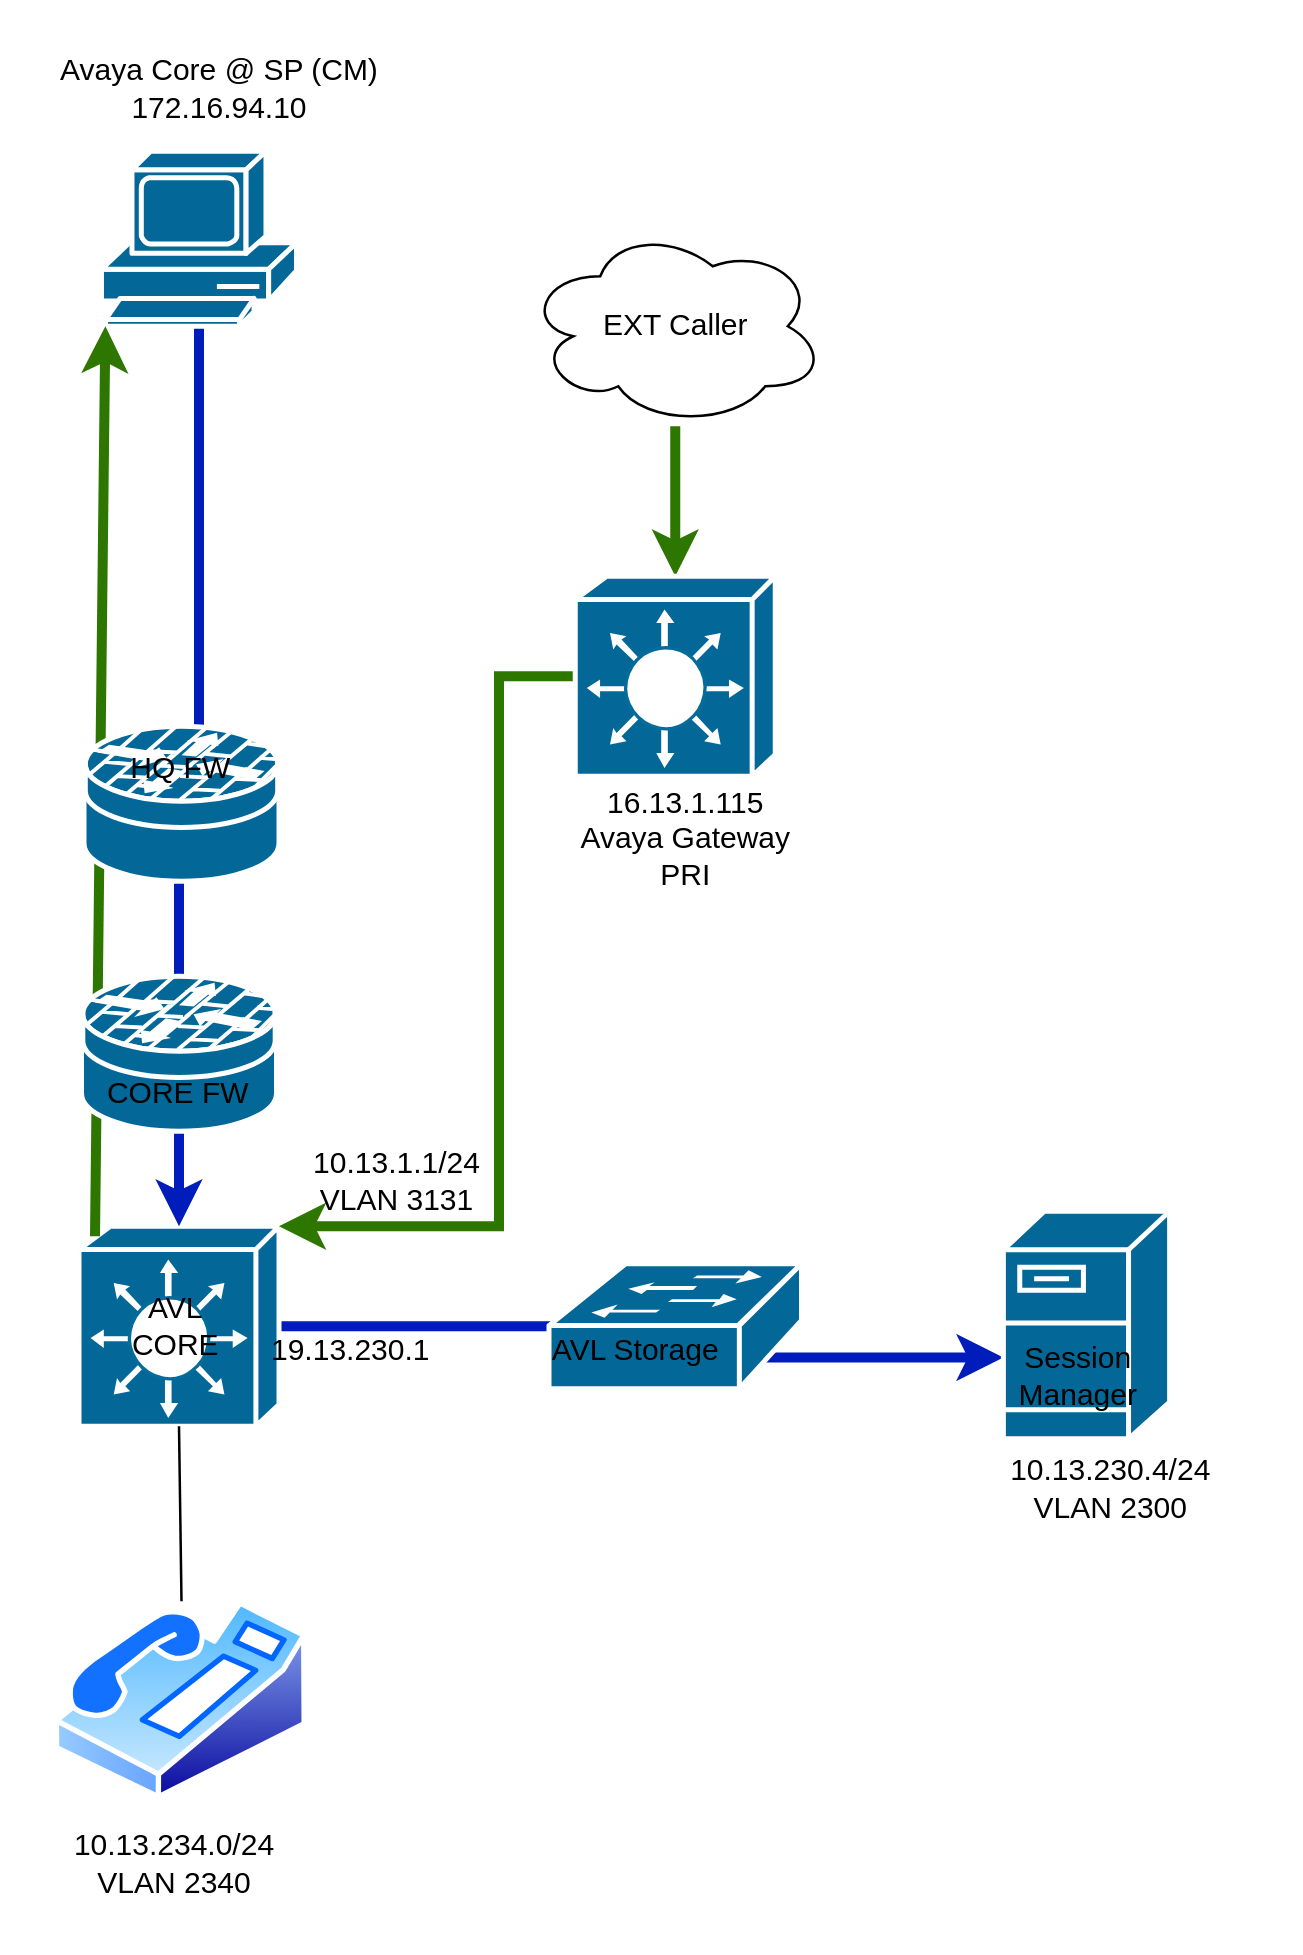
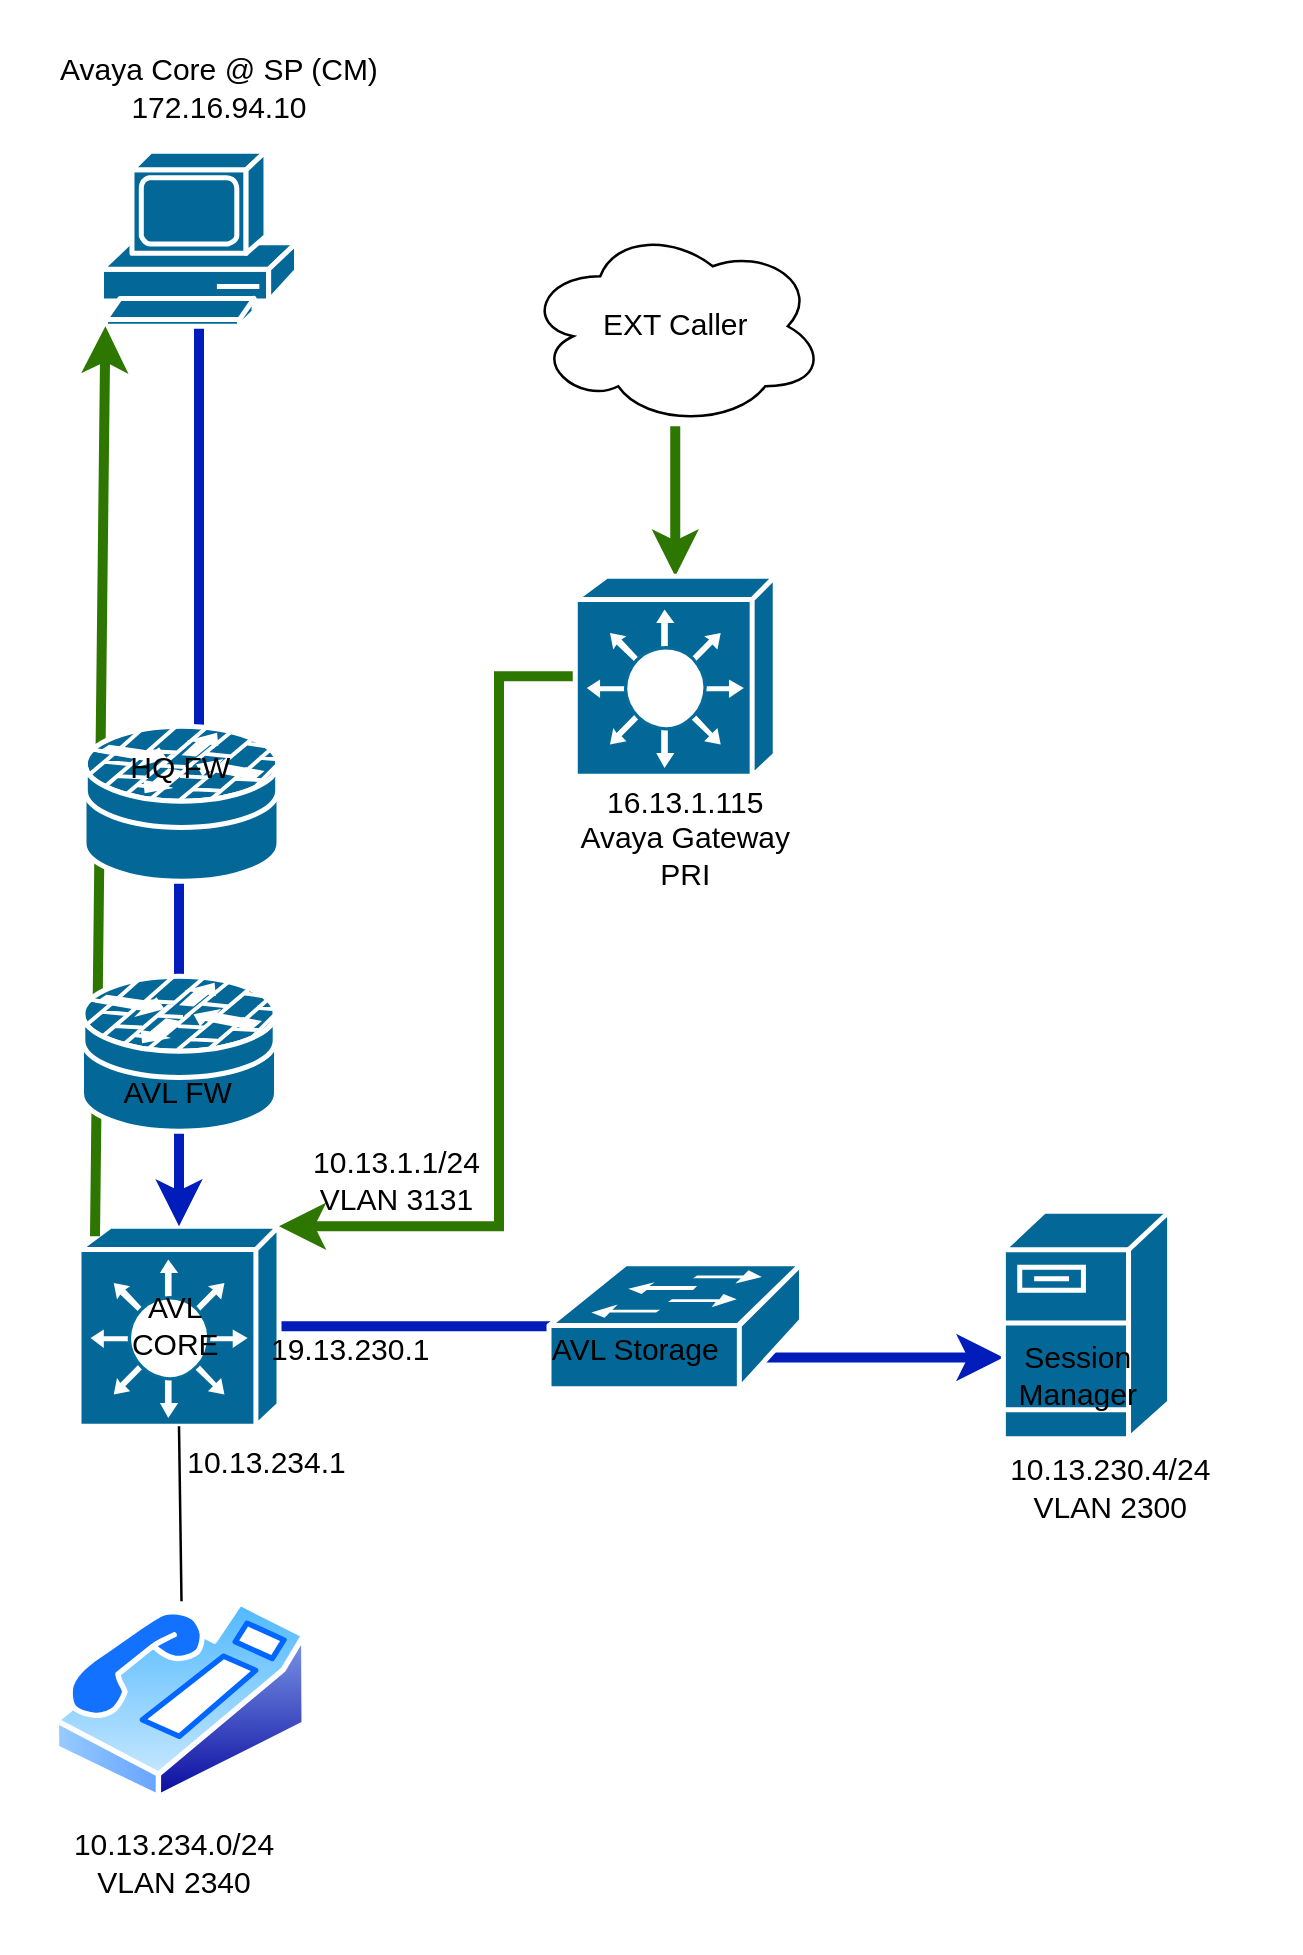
  <mxCell id="0" />
  <mxCell id="1" parent="0" />
  <mxCell id="2" value="" style="image;aspect=fixed;perimeter=ellipsePerimeter;html=1;align=center;shadow=0;dashed=0;spacingTop=3;image=img/lib/active_directory/phone.svg;" parent="1" vertex="1"><mxGeometry x="21.37" y="640" width="101.27" height="80" as="geometry" /></mxCell>
  <mxCell id="3" value="" style="edgeStyle=orthogonalEdgeStyle;rounded=0;orthogonalLoop=1;jettySize=auto;html=1;strokeWidth=4;fillColor=#60a917;strokeColor=#2D7600;" parent="1" source="4" target="18" edge="1"><mxGeometry relative="1" as="geometry" /></mxCell>
  <mxCell id="4" value="EXT Caller" style="ellipse;shape=cloud;whiteSpace=wrap;html=1;" parent="1" vertex="1"><mxGeometry x="209.5" y="90" width="120" height="80" as="geometry" /></mxCell>
  <mxCell id="5" value="10.13.234.0/24&lt;br&gt;VLAN 2340" style="text;html=1;align=center;verticalAlign=middle;whiteSpace=wrap;rounded=0;" parent="1" vertex="1"><mxGeometry x="20.37" y="730" width="99.36" height="30" as="geometry" /></mxCell>
  <mxCell id="6" value="" style="edgeStyle=orthogonalEdgeStyle;rounded=0;orthogonalLoop=1;jettySize=auto;html=1;strokeWidth=4;fillColor=#0050ef;strokeColor=#001DBC;entryX=0;entryY=0.25;entryDx=0;entryDy=0;" parent="1" source="7" target="16" edge="1"><mxGeometry relative="1" as="geometry" /></mxCell>
  <mxCell id="7" value="" style="shape=mxgraph.cisco.switches.layer_3_switch;sketch=0;html=1;pointerEvents=1;dashed=0;fillColor=#036897;strokeColor=#ffffff;strokeWidth=2;verticalLabelPosition=bottom;verticalAlign=top;align=center;outlineConnect=0;" parent="1" vertex="1"><mxGeometry x="31" y="490" width="80" height="80" as="geometry" /></mxCell>
  <mxCell id="8" value="" style="endArrow=none;html=1;rounded=0;exitX=0.5;exitY=0;exitDx=0;exitDy=0;entryX=0.5;entryY=1;entryDx=0;entryDy=0;entryPerimeter=0;" parent="1" source="2" target="7" edge="1"><mxGeometry width="50" height="50" relative="1" as="geometry"><mxPoint x="380.37" y="260" as="sourcePoint" /><mxPoint x="430.37" y="210" as="targetPoint" /></mxGeometry></mxCell>
+ <mxCell id="9" value="10.13.234.1" style="text;html=1;align=center;verticalAlign=middle;whiteSpace=wrap;rounded=0;" parent="1" vertex="1"><mxGeometry x="52.28" y="570" width="108.73" height="30" as="geometry" /></mxCell>
  <mxCell id="10" value="" style="shape=mxgraph.cisco.switches.workgroup_switch;sketch=0;html=1;pointerEvents=1;dashed=0;fillColor=#036897;strokeColor=#ffffff;strokeWidth=2;verticalLabelPosition=bottom;verticalAlign=top;align=center;outlineConnect=0;" parent="1" vertex="1"><mxGeometry x="219" y="505" width="101" height="50" as="geometry" /></mxCell>
  <mxCell id="11" value="10.13.230.4/24&lt;br&gt;VLAN 2300" style="text;html=1;align=center;verticalAlign=middle;whiteSpace=wrap;rounded=0;" parent="1" vertex="1"><mxGeometry x="389" y="580" width="110" height="30" as="geometry" /></mxCell>
  <mxCell id="12" value="" style="shape=mxgraph.cisco.servers.fileserver;sketch=0;html=1;pointerEvents=1;dashed=0;fillColor=#036897;strokeColor=#ffffff;strokeWidth=2;verticalLabelPosition=bottom;verticalAlign=top;align=center;outlineConnect=0;" parent="1" vertex="1"><mxGeometry x="400.75" y="484" width="66.5" height="91" as="geometry" /></mxCell>
  <mxCell id="13" value="AVL CORE" style="text;html=1;align=center;verticalAlign=middle;whiteSpace=wrap;rounded=0;" parent="1" vertex="1"><mxGeometry x="40" y="515" width="60" height="30" as="geometry" /></mxCell>
  <mxCell id="14" value="AVL Storage" style="text;html=1;align=center;verticalAlign=middle;whiteSpace=wrap;rounded=0;" parent="1" vertex="1"><mxGeometry x="219" y="525" width="70" height="30" as="geometry" /></mxCell>
  <mxCell id="15" value="19.13.230.1" style="text;html=1;align=center;verticalAlign=middle;whiteSpace=wrap;rounded=0;" parent="1" vertex="1"><mxGeometry x="100" y="525" width="80" height="30" as="geometry" /></mxCell>
  <mxCell id="16" value="Session Manager" style="text;html=1;align=center;verticalAlign=middle;whiteSpace=wrap;rounded=0;" parent="1" vertex="1"><mxGeometry x="400.75" y="535" width="60" height="30" as="geometry" /></mxCell>
  <mxCell id="17" value="" style="edgeStyle=orthogonalEdgeStyle;rounded=0;orthogonalLoop=1;jettySize=auto;html=1;entryX=1;entryY=0;entryDx=0;entryDy=0;entryPerimeter=0;strokeWidth=4;fillColor=#60a917;strokeColor=#2D7600;" parent="1" source="18" target="7" edge="1"><mxGeometry relative="1" as="geometry"><Array as="points"><mxPoint x="199" y="270" /><mxPoint x="199" y="490" /></Array></mxGeometry></mxCell>
  <mxCell id="18" value="" style="shape=mxgraph.cisco.switches.layer_3_switch;sketch=0;html=1;pointerEvents=1;dashed=0;fillColor=#036897;strokeColor=#ffffff;strokeWidth=2;verticalLabelPosition=bottom;verticalAlign=top;align=center;outlineConnect=0;" parent="1" vertex="1"><mxGeometry x="229.5" y="230" width="80" height="80" as="geometry" /></mxCell>
  <mxCell id="19" value="16.13.1.115&lt;div&gt;Avaya Gateway PRI&lt;/div&gt;" style="text;html=1;align=center;verticalAlign=middle;whiteSpace=wrap;rounded=0;" parent="1" vertex="1"><mxGeometry x="229" y="300" width="90" height="70" as="geometry" /></mxCell>
  <mxCell id="20" value="10.13.1.1/24&lt;br&gt;VLAN 3131" style="text;html=1;align=center;verticalAlign=middle;whiteSpace=wrap;rounded=0;" parent="1" vertex="1"><mxGeometry x="118.36" y="454" width="80.64" height="36" as="geometry" /></mxCell>
  <mxCell id="21" value="" style="edgeStyle=orthogonalEdgeStyle;rounded=0;orthogonalLoop=1;jettySize=auto;html=1;entryX=0.5;entryY=0;entryDx=0;entryDy=0;entryPerimeter=0;strokeWidth=4;fillColor=#0050ef;strokeColor=#001DBC;" parent="1" source="22" target="7" edge="1"><mxGeometry relative="1" as="geometry" /></mxCell>
  <mxCell id="22" value="" style="shape=mxgraph.cisco.computers_and_peripherals.pc;html=1;pointerEvents=1;dashed=0;fillColor=#036897;strokeColor=#ffffff;strokeWidth=2;verticalLabelPosition=bottom;verticalAlign=top;align=center;outlineConnect=0;" parent="1" vertex="1"><mxGeometry x="40" y="60" width="78" height="70" as="geometry" /></mxCell>
  <mxCell id="23" value="Avaya Core @ SP (CM)&lt;br&gt;172.16.94.10" style="text;html=1;align=center;verticalAlign=middle;whiteSpace=wrap;rounded=0;" parent="1" vertex="1"><mxGeometry x="21.37" y="20" width="133.06" height="30" as="geometry" /></mxCell>
  <mxCell id="24" value="" style="endArrow=none;html=1;rounded=0;strokeWidth=4;fillColor=#60a917;strokeColor=#2D7600;startArrow=classic;startFill=1;exitX=0.02;exitY=1;exitDx=0;exitDy=0;exitPerimeter=0;entryX=0.08;entryY=0.05;entryDx=0;entryDy=0;entryPerimeter=0;" parent="1" source="22" target="7" edge="1"><mxGeometry width="50" height="50" relative="1" as="geometry"><mxPoint x="140.37" y="370" as="sourcePoint" /><mxPoint x="120.37" y="150" as="targetPoint" /><Array as="points" /></mxGeometry></mxCell>
  <mxCell id="25" value="" style="group" parent="1" vertex="1" connectable="0"><mxGeometry x="32" y="390" width="78" height="62" as="geometry" /></mxCell>
  <mxCell id="26" value="" style="shape=mxgraph.cisco.security.router_firewall;sketch=0;html=1;pointerEvents=1;dashed=0;fillColor=#036897;strokeColor=#ffffff;strokeWidth=2;verticalLabelPosition=bottom;verticalAlign=top;align=center;outlineConnect=0;" parent="25" vertex="1"><mxGeometry width="78" height="62" as="geometry" /></mxCell>
- <mxCell id="27" value="CORE FW" style="text;html=1;align=center;verticalAlign=middle;whiteSpace=wrap;rounded=0;" parent="25" vertex="1"><mxGeometry x="9.0" y="32" width="60" height="30" as="geometry" /></mxCell>
+ <mxCell id="27" value="AVL FW" style="text;html=1;align=center;verticalAlign=middle;whiteSpace=wrap;rounded=0;" parent="25" vertex="1"><mxGeometry x="9.0" y="32" width="60" height="30" as="geometry" /></mxCell>
  <mxCell id="28" value="" style="group" parent="1" vertex="1" connectable="0"><mxGeometry x="33" y="290" width="78" height="62" as="geometry" /></mxCell>
  <mxCell id="29" value="" style="shape=mxgraph.cisco.security.router_firewall;sketch=0;html=1;pointerEvents=1;dashed=0;fillColor=#036897;strokeColor=#ffffff;strokeWidth=2;verticalLabelPosition=bottom;verticalAlign=top;align=center;outlineConnect=0;" parent="28" vertex="1"><mxGeometry width="78" height="62" as="geometry" /></mxCell>
  <mxCell id="30" value="HQ FW" style="text;html=1;align=center;verticalAlign=middle;whiteSpace=wrap;rounded=0;" parent="28" vertex="1"><mxGeometry x="9.0" y="2" width="60" height="30" as="geometry" /></mxCell>
